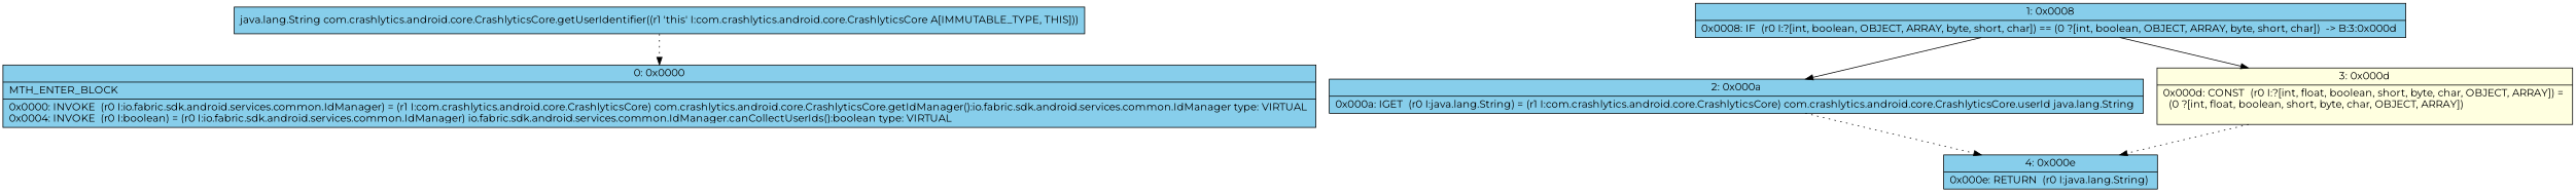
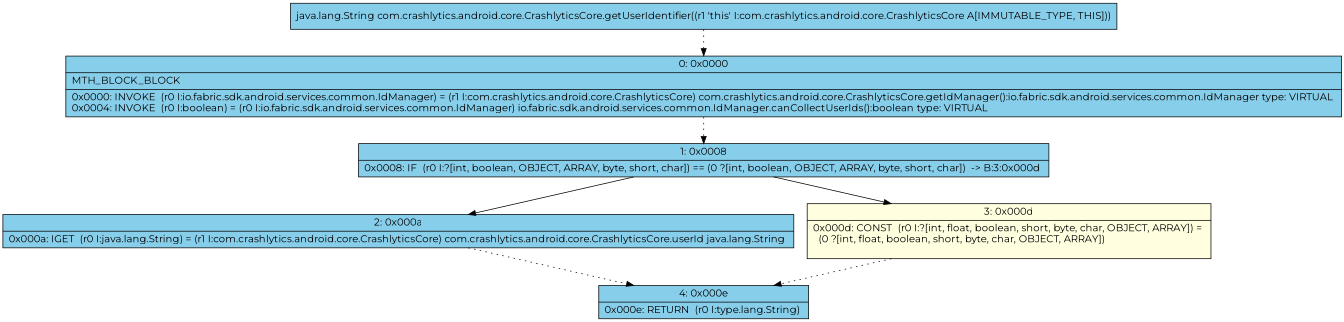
  digraph {
    fontname=Montserrat
    node [fillcolor=skyblue fontname=Montserrat shape=record style=filled]
    edge [fontname=Montserrat style=dotted]
-   n1 [label="{0\:\ 0x0000|MTH_ENTER_BLOCK\l|0x0000: INVOKE  (r0 I:io.fabric.sdk.android.services.common.IdManager) = (r1 I:com.crashlytics.android.core.CrashlyticsCore) com.crashlytics.android.core.CrashlyticsCore.getIdManager():io.fabric.sdk.android.services.common.IdManager type: VIRTUAL \l0x0004: INVOKE  (r0 I:boolean) = (r0 I:io.fabric.sdk.android.services.common.IdManager) io.fabric.sdk.android.services.common.IdManager.canCollectUserIds():boolean type: VIRTUAL \l}"]
+   n1 [label="{0\:\ 0x0000|MTH_BLOCK_BLOCK\l|0x0000: INVOKE  (r0 I:io.fabric.sdk.android.services.common.IdManager) = (r1 I:com.crashlytics.android.core.CrashlyticsCore) com.crashlytics.android.core.CrashlyticsCore.getIdManager():io.fabric.sdk.android.services.common.IdManager type: VIRTUAL \l0x0004: INVOKE  (r0 I:boolean) = (r0 I:io.fabric.sdk.android.services.common.IdManager) io.fabric.sdk.android.services.common.IdManager.canCollectUserIds():boolean type: VIRTUAL \l}"]
    n2 [label="{1\:\ 0x0008|0x0008: IF  (r0 I:?[int, boolean, OBJECT, ARRAY, byte, short, char]) == (0 ?[int, boolean, OBJECT, ARRAY, byte, short, char])  \-\> B:3:0x000d \l}"]
    n3 [label="{2\:\ 0x000a|0x000a: IGET  (r0 I:java.lang.String) = (r1 I:com.crashlytics.android.core.CrashlyticsCore) com.crashlytics.android.core.CrashlyticsCore.userId java.lang.String \l}"]
    n4 [fillcolor=lightyellow label="{3\:\ 0x000d|0x000d: CONST  (r0 I:?[int, float, boolean, short, byte, char, OBJECT, ARRAY]) = \l  (0 ?[int, float, boolean, short, byte, char, OBJECT, ARRAY])\l \l}"]
-   n5 [label="{4\:\ 0x000e|0x000e: RETURN  (r0 I:java.lang.String) \l}"]
+   n5 [label="{4\:\ 0x000e|0x000e: RETURN  (r0 I:type.lang.String) \l}"]
    n6 [label="{java.lang.String com.crashlytics.android.core.CrashlyticsCore.getUserIdentifier((r1 'this' I:com.crashlytics.android.core.CrashlyticsCore A[IMMUTABLE_TYPE, THIS])) }"]
+   n1 -> n2
    n2 -> n3 [style=solid]
    n2 -> n4 [style=solid]
    n3 -> n5
    n4 -> n5
    n6 -> n1
  }
